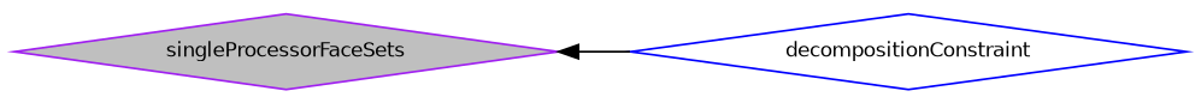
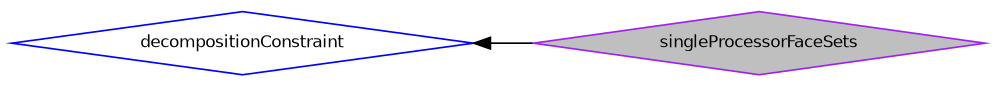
  digraph {
    rankdir=LR
    node [fontname=Helvetica fontsize=10 shape=diamond]
    n1 [color=purple fillcolor=grey75 fontcolor=black height=0.2 label=singleProcessorFaceSets style=filled width=0.4]
    n2 [color=blue height=0.2 label=decompositionConstraint width=0.4]
-   n1 -> n2 [color=black dir=back fontname=Helvetica fontsize=10 labelfontname=Helvetica labelfontsize=10 style=solid]
+   n2 -> n1 [color=black dir=back fontname=Helvetica fontsize=10 labelfontname=Helvetica labelfontsize=10 style=solid]
  }
